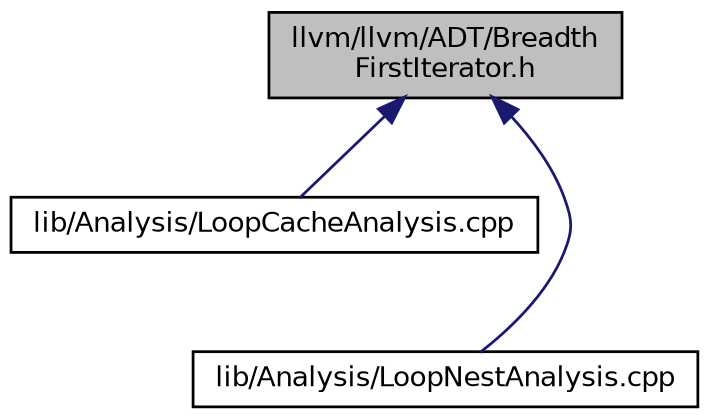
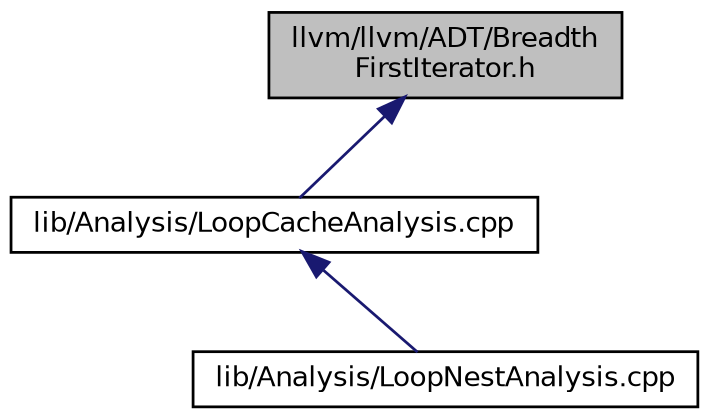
  digraph {
    node [color=black fontname=Helvetica fontsize=10 shape=record]
    edge [color=midnightblue dir=back fontname=Helvetica fontsize=10 labelfontname=Helvetica labelfontsize=10 style=solid]
    n1 [fillcolor=grey75 fontcolor=black height=0.2 label="llvm/llvm/ADT/Breadth\lFirstIterator.h" style=filled width=0.4]
    n2 [height=0.2 label="lib/Analysis/LoopCacheAnalysis.cpp" width=0.4]
    n3 [height=0.2 label="lib/Analysis/LoopNestAnalysis.cpp" width=0.4]
    n1 -> n2
-   n1 -> n3
+   n2 -> n3
  }
